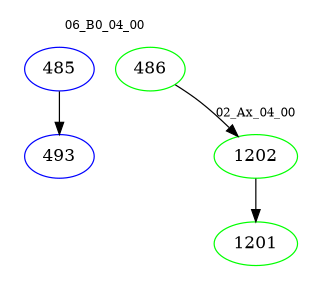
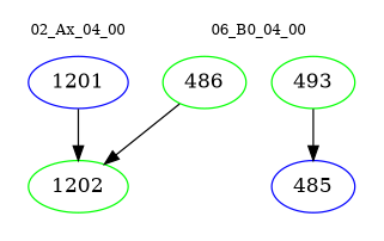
  digraph {
    node [color=blue]
    edge [color=black]
    n1 [color=green label=1202]
-   n2 [color=green label=1201]
+   n2 [label=1201]
    n3 [color=green label=486]
    n4 [label=485]
-   n5 [label=493]
+   n5 [color=green label=493]
    subgraph cluster_1 {
      color=white
      fontsize=10
      label="02_Ax_04_00"
      n1
      n2
    }
    subgraph cluster_2 {
      color=white
      fontsize=10
      label="06_B0_04_00"
      n3
      n4
      n5
    }
-   n1 -> n2
+   n2 -> n1
    n3 -> n1
-   n4 -> n5
+   n5 -> n4
  }
